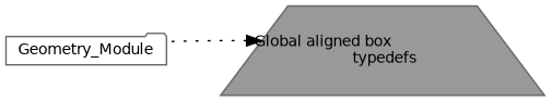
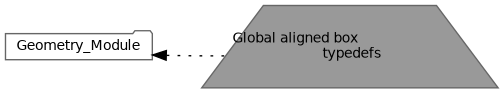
  digraph {
    rankdir=LR
    node [fontname=Helvetica fontsize=10 style=filled]
    n1 [color=grey40 fillcolor=white height=0.2 label=Geometry_Module shape=folder width=0.4]
    n2 [color=gray40 fillcolor=grey60 fontcolor=black height=0.2 label="Global aligned box\l typedefs" shape=trapezium width=0.4]
-   n2 -> n1 [dir=back fontname=Helvetica fontsize=10 labelfontname=Helvetica labelfontsize=10 shape=plaintext style=dotted]
+   n1 -> n2 [dir=back fontname=Helvetica fontsize=10 labelfontname=Helvetica labelfontsize=10 shape=plaintext style=dotted]
  }
